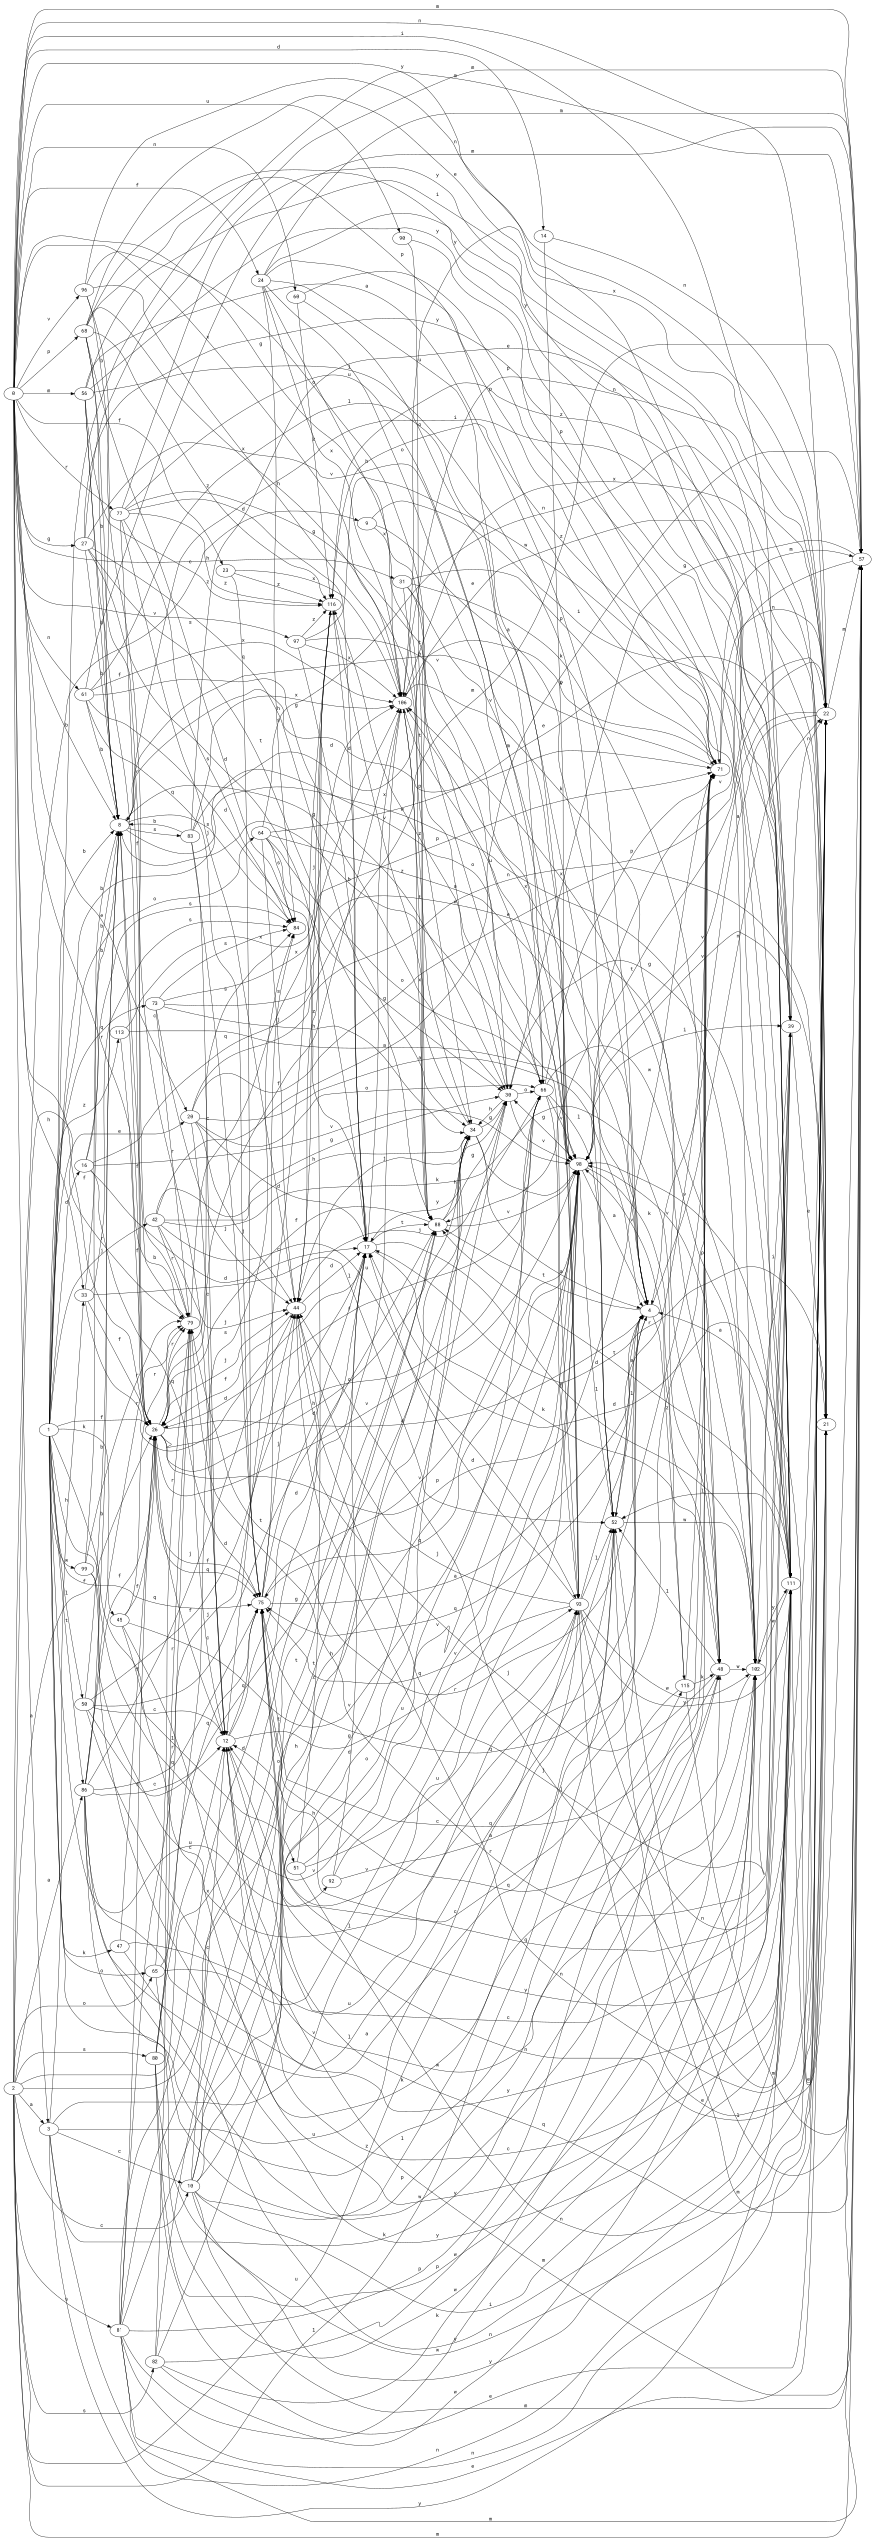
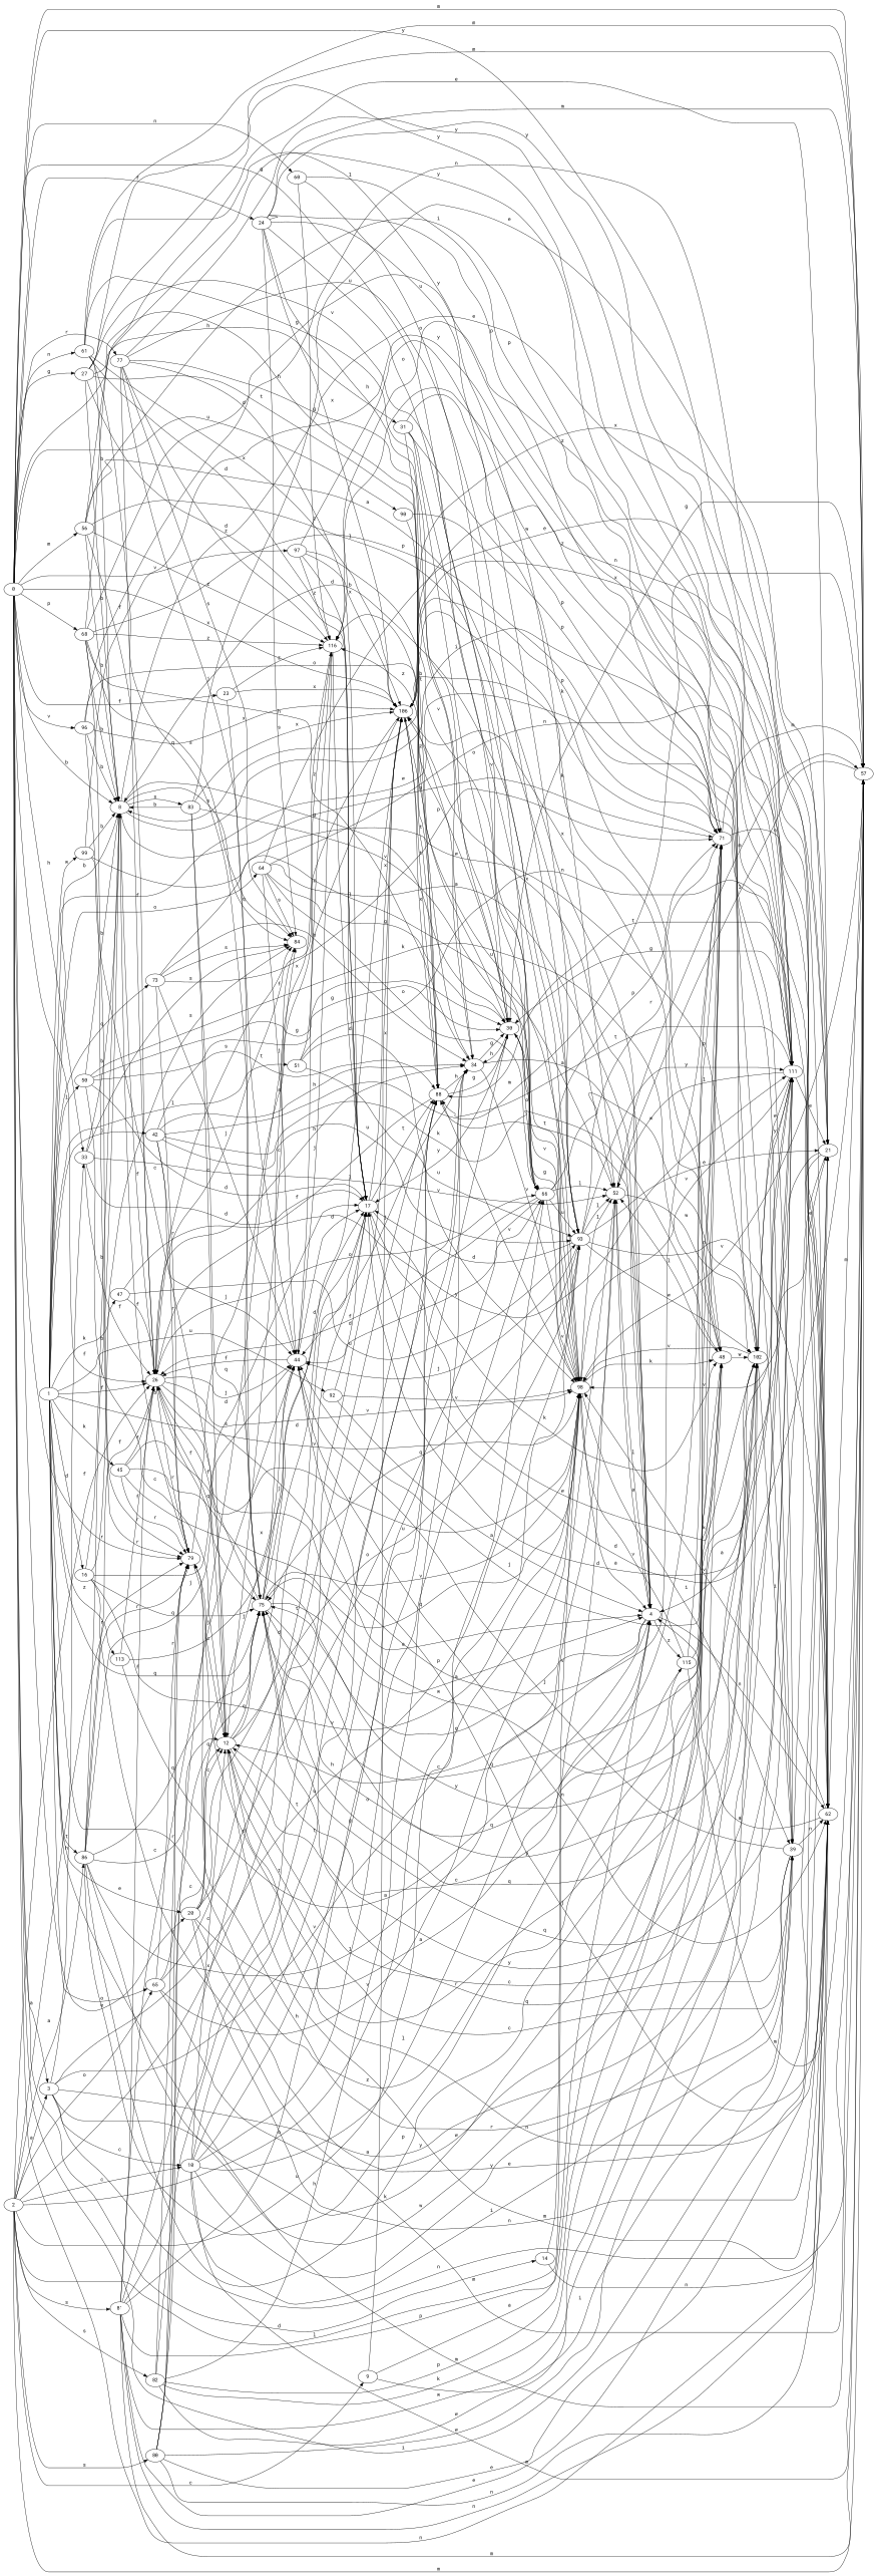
  strict digraph {
    fontname="Roboto Mono"
    rankdir=LR
    node [fontname="Roboto Mono"]
    edge [fontname="Roboto Mono"]
    0
    3
    8
    14
    20
    23
    24
    26
    27
    30
    31
    33
    39
    56
    57
    60
    61
-   62 [label=22]
+   62
    68
    77
    79
    90
    96
    97
    106
    111
    98
    10
    93
    48
    21
    71
    83
    84
    66
    4
    12
    17
    44
    75
    116
    34
    88
    52
    102
    1
    16
    42
    45
    47
    50
    51
    64
    65
    73
    86
    92
    99
    113
    115
    2
    9
    80
    81
    82
    0 -> 3 [label=a]
    0 -> 8 [label=b]
    0 -> 14 [label=d]
    0 -> 20 [label=e]
    0 -> 23 [label=f]
    0 -> 24 [label=f]
    0 -> 26 [label=f]
    0 -> 27 [label=g]
    0 -> 30 [label=g]
    0 -> 31 [label=h]
    0 -> 33 [label=h]
    0 -> 39 [label=i]
    0 -> 56 [label=m]
    0 -> 57 [label=m]
    0 -> 60 [label=n]
    0 -> 61 [label=n]
    0 -> 62 [label=n]
    0 -> 68 [label=p]
    0 -> 77 [label=r]
    0 -> 79 [label=r]
    0 -> 90 [label=u]
    0 -> 96 [label=v]
    0 -> 97 [label=v]
    0 -> 106 [label=x]
    0 -> 111 [label=y]
    3 -> 33 [label=h]
    3 -> 62 [label=n]
    3 -> 111 [label=y]
    3 -> 98 [label=v]
    3 -> 10 [label=c]
    3 -> 93 [label=u]
    3 -> 48 [label=k]
    8 -> 26 [label=f]
    8 -> 30 [label=g]
    8 -> 39 [label=i]
    8 -> 21 [label=e]
    8 -> 71 [label=p]
    8 -> 83 [label=s]
    8 -> 84 [label=s]
    14 -> 62 [label=n]
    14 -> 98 [label=v]
    20 -> 62 [label=n]
    20 -> 21 [label=e]
    20 -> 66 [label=o]
    20 -> 4 [label=a]
    20 -> 12 [label=c]
    20 -> 17 [label=d]
    20 -> 44 [label=j]
    23 -> 106 [label=x]
    23 -> 75 [label=q]
    23 -> 116 [label=z]
    24 -> 57 [label=m]
    24 -> 106 [label=x]
    24 -> 111 [label=y]
    24 -> 93 [label=u]
    24 -> 71 [label=p]
    24 -> 84 [label=s]
    24 -> 66 [label=o]
    24 -> 34 [label=h]
    26 -> 79 [label=r]
    26 -> 98 [label=v]
    26 -> 71 [label=p]
    26 -> 84 [label=s]
    26 -> 66 [label=o]
    26 -> 4 [label=a]
    26 -> 44 [label=j]
    26 -> 75 [label=q]
    26 -> 34 [label=h]
    27 -> 8 [label=b]
    27 -> 57 [label=m]
    27 -> 111 [label=y]
    27 -> 98 [label=v]
    27 -> 17 [label=d]
    27 -> 34 [label=h]
    27 -> 88 [label=t]
    30 -> 98 [label=v]
    30 -> 66 [label=o]
    30 -> 17 [label=y]
    30 -> 116 [label=z]
    30 -> 34 [label=h]
    31 -> 98 [label=v]
    31 -> 48 [label=k]
    31 -> 71 [label=p]
    31 -> 66 [label=o]
    31 -> 88 [label=t]
    33 -> 8 [label=b]
    33 -> 26 [label=f]
    33 -> 84 [label=s]
    33 -> 17 [label=d]
    33 -> 52 [label=l]
    39 -> 62 [label=n]
    39 -> 79 [label=r]
    39 -> 21 [label=e]
    39 -> 12 [label=c]
    39 -> 44 [label=j]
    39 -> 75 [label=q]
    39 -> 116 [label=z]
    56 -> 8 [label=b]
    56 -> 26 [label=f]
    56 -> 39 [label=i]
    56 -> 111 [label=y]
    56 -> 4 [label=a]
    56 -> 116 [label=z]
    56 -> 52 [label=l]
    57 -> 30 [label=g]
    57 -> 98 [label=v]
    57 -> 17 [label=d]
    57 -> 52 [label=l]
    60 -> 71 [label=p]
    60 -> 66 [label=o]
    60 -> 116 [label=z]
    61 -> 8 [label=b]
    61 -> 30 [label=g]
    61 -> 57 [label=m]
    61 -> 106 [label=x]
    61 -> 17 [label=d]
    61 -> 75 [label=q]
    61 -> 52 [label=l]
    62 -> 57 [label=m]
    62 -> 106 [label=x]
    62 -> 98 [label=v]
    62 -> 4 [label=a]
    62 -> 44 [label=j]
    62 -> 88 [label=t]
    68 -> 8 [label=b]
    68 -> 79 [label=r]
    68 -> 111 [label=y]
    68 -> 21 [label=e]
    68 -> 71 [label=p]
    68 -> 84 [label=s]
    68 -> 116 [label=z]
    68 -> 34 [label=h]
    77 -> 26 [label=f]
    77 -> 30 [label=g]
    77 -> 111 [label=y]
    77 -> 93 [label=u]
    77 -> 84 [label=s]
    77 -> 17 [label=d]
    77 -> 44 [label=j]
    77 -> 116 [label=z]
    79 -> 8 [label=b]
    79 -> 106 [label=x]
    79 -> 12 [label=c]
    90 -> 71 [label=p]
    90 -> 88 [label=t]
    96 -> 8 [label=b]
    96 -> 62 [label=n]
    96 -> 106 [label=x]
    96 -> 66 [label=o]
    96 -> 12 [label=c]
    97 -> 106 [label=x]
    97 -> 98 [label=v]
    97 -> 17 [label=d]
    97 -> 116 [label=z]
    97 -> 102 [label=w]
    106 -> 26 [label=f]
    106 -> 62 [label=n]
    106 -> 93 [label=u]
    106 -> 48 [label=k]
    106 -> 71 [label=p]
    106 -> 88 [label=t]
    111 -> 30 [label=g]
    111 -> 98 [label=v]
    111 -> 21 [label=e]
    111 -> 4 [label=a]
    111 -> 12 [label=c]
    111 -> 116 [label=z]
    111 -> 88 [label=t]
    111 -> 52 [label=l]
    111 -> 102 [label=w]
    98 -> 30 [label=g]
    98 -> 39 [label=i]
    98 -> 48 [label=k]
    98 -> 4 [label=a]
    98 -> 75 [label=q]
    98 -> 52 [label=l]
    10 -> 30 [label=g]
    10 -> 39 [label=i]
    10 -> 57 [label=m]
    10 -> 111 [label=y]
    10 -> 66 [label=o]
    10 -> 12 [label=c]
    10 -> 34 [label=h]
    10 -> 88 [label=t]
    10 -> 52 [label=l]
    93 -> 8 [label=b]
    93 -> 62 [label=n]
    93 -> 111 [label=y]
    93 -> 21 [label=e]
    93 -> 71 [label=r]
    93 -> 17 [label=d]
    93 -> 44 [label=j]
    93 -> 75 [label=q]
    93 -> 52 [label=l]
    93 -> 102 [label=w]
    48 -> 106 [label=x]
    48 -> 44 [label=j]
    48 -> 75 [label=q]
    48 -> 52 [label=l]
    48 -> 102 [label=w]
    21 -> 106 [label=x]
    21 -> 98 [label=v]
    21 -> 17 [label=d]
    21 -> 75 [label=q]
    71 -> 8 [label=b]
    71 -> 57 [label=m]
    71 -> 62 [label=n]
    71 -> 79 [label=r]
    71 -> 75 [label=q]
    83 -> 8 [label=b]
    83 -> 106 [label=x]
    83 -> 98 [label=v]
    83 -> 21 [label=e]
    83 -> 12 [label=c]
    83 -> 75 [label=q]
    66 -> 26 [label=f]
    66 -> 98 [label=v]
    66 -> 93 [label=u]
    66 -> 71 [label=p]
    66 -> 44 [label=j]
    66 -> 52 [label=l]
    66 -> 102 [label=w]
    4 -> 62 [label=n]
    4 -> 106 [label=x]
    4 -> 12 [label=c]
    4 -> 75 [label=q]
    4 -> 88 [label=t]
    4 -> 52 [label=l]
    4 -> 115 [label=z]
    12 -> 26 [label=f]
    12 -> 57 [label=m]
    12 -> 62 [label=n]
    12 -> 111 [label=y]
    12 -> 93 [label=u]
    12 -> 17 [label=d]
    12 -> 75 [label=q]
    17 -> 106 [label=x]
    17 -> 48 [label=k]
    17 -> 88 [label=t]
    17 -> 102 [label=w]
    44 -> 26 [label=f]
    44 -> 62 [label=n]
    44 -> 17 [label=d]
    44 -> 116 [label=z]
    75 -> 26 [label=f]
    75 -> 111 [label=y]
    75 -> 98 [label=v]
    75 -> 84 [label=s]
    75 -> 4 [label=a]
    75 -> 17 [label=d]
    75 -> 44 [label=j]
    116 -> 12 [label=c]
    116 -> 17 [label=d]
    116 -> 44 [label=j]
    34 -> 30 [label=g]
    34 -> 98 [label=v]
    34 -> 4 [label=a]
    34 -> 44 [label=j]
    34 -> 116 [label=z]
    88 -> 26 [label=f]
    88 -> 30 [label=g]
    88 -> 106 [label=x]
    88 -> 98 [label=v]
    88 -> 34 [label=h]
    52 -> 57 [label=m]
    52 -> 4 [label=a]
    52 -> 102 [label=w]
    102 -> 39 [label=i]
    102 -> 111 [label=y]
    102 -> 98 [label=v]
    102 -> 75 [label=q]
    1 -> 8 [label=b]
    1 -> 20 [label=e]
    1 -> 26 [label=f]
    1 -> 57 [label=m]
    1 -> 98 [label=v]
    1 -> 75 [label=q]
    1 -> 102 [label=w]
    1 -> 16 [label=d]
    1 -> 42 [label=j]
    1 -> 45 [label=k]
    1 -> 47 [label=k]
    1 -> 50 [label=l]
    1 -> 51 [label=l]
    1 -> 64 [label=o]
    1 -> 65 [label=o]
    1 -> 73 [label=q]
    1 -> 86 [label=t]
    1 -> 92 [label=u]
    1 -> 99 [label=w]
    1 -> 113 [label=z]
    1 -> 115 [label=z]
    16 -> 8 [label=b]
    16 -> 57 [label=m]
    16 -> 98 [label=v]
    16 -> 84 [label=s]
    16 -> 17 [label=d]
    16 -> 75 [label=q]
    42 -> 30 [label=g]
    42 -> 57 [label=m]
    42 -> 79 [label=r]
    42 -> 93 [label=u]
    42 -> 48 [label=k]
    42 -> 44 [label=j]
    42 -> 34 [label=h]
    45 -> 26 [label=f]
    45 -> 79 [label=r]
    45 -> 111 [label=y]
    45 -> 98 [label=v]
    45 -> 102 [label=w]
    47 -> 26 [label=f]
    47 -> 111 [label=y]
    47 -> 93 [label=u]
    50 -> 8 [label=b]
    50 -> 30 [label=g]
    50 -> 48 [label=k]
    50 -> 12 [label=c]
    50 -> 17 [label=d]
    50 -> 88 [label=t]
    51 -> 62 [label=n]
    51 -> 98 [label=v]
    51 -> 93 [label=u]
    51 -> 116 [label=z]
    64 -> 30 [label=g]
    64 -> 62 [label=n]
    64 -> 21 [label=e]
    64 -> 84 [label=s]
    64 -> 66 [label=o]
    64 -> 4 [label=a]
    64 -> 44 [label=j]
    65 -> 79 [label=r]
    65 -> 98 [label=v]
    65 -> 75 [label=q]
+   65 -> 88 [label=t]
    65 -> 102 [label=w]
    73 -> 79 [label=r]
    73 -> 71 [label=p]
    73 -> 84 [label=s]
    73 -> 44 [label=j]
    73 -> 34 [label=h]
    73 -> 102 [label=w]
    86 -> 8 [label=b]
    86 -> 26 [label=f]
    86 -> 79 [label=r]
    86 -> 71 [label=p]
    86 -> 4 [label=a]
    86 -> 12 [label=c]
    86 -> 44 [label=j]
    86 -> 75 [label=q]
    86 -> 52 [label=l]
    86 -> 102 [label=w]
    92 -> 98 [label=v]
    92 -> 4 [label=a]
    92 -> 17 [label=d]
    99 -> 8 [label=b]
    99 -> 79 [label=r]
    99 -> 111 [label=y]
    99 -> 52 [label=l]
    113 -> 26 [label=f]
    113 -> 106 [label=x]
    113 -> 4 [label=a]
    115 -> 57 [label=m]
    115 -> 98 [label=v]
    115 -> 48 [label=k]
    115 -> 71 [label=p]
    115 -> 12 [label=c]
    2 -> 3 [label=a]
    2 -> 26 [label=f]
    2 -> 57 [label=m]
    2 -> 79 [label=r]
    2 -> 106 [label=x]
    2 -> 10 [label=c]
    2 -> 93 [label=u]
    2 -> 66 [label=o]
    2 -> 52 [label=l]
    2 -> 65 [label=o]
    2 -> 86 [label=a]
    2 -> 9 [label=c]
    2 -> 80 [label=s]
    2 -> 81 [label=s]
    2 -> 82 [label=s]
    9 -> 39 [label=i]
    9 -> 106 [label=x]
    9 -> 4 [label=a]
    80 -> 62 [label=n]
    80 -> 79 [label=r]
    80 -> 21 [label=e]
    80 -> 84 [label=s]
    80 -> 12 [label=c]
    80 -> 102 [label=w]
    81 -> 26 [label=f]
    81 -> 57 [label=m]
    81 -> 62 [label=n]
    81 -> 21 [label=e]
    81 -> 71 [label=p]
    81 -> 17 [label=d]
    81 -> 44 [label=j]
    81 -> 34 [label=h]
    81 -> 88 [label=t]
    81 -> 102 [label=w]
    82 -> 79 [label=r]
    82 -> 48 [label=k]
    82 -> 71 [label=p]
    82 -> 34 [label=h]
    82 -> 88 [label=t]
    82 -> 102 [label=w]
  }
